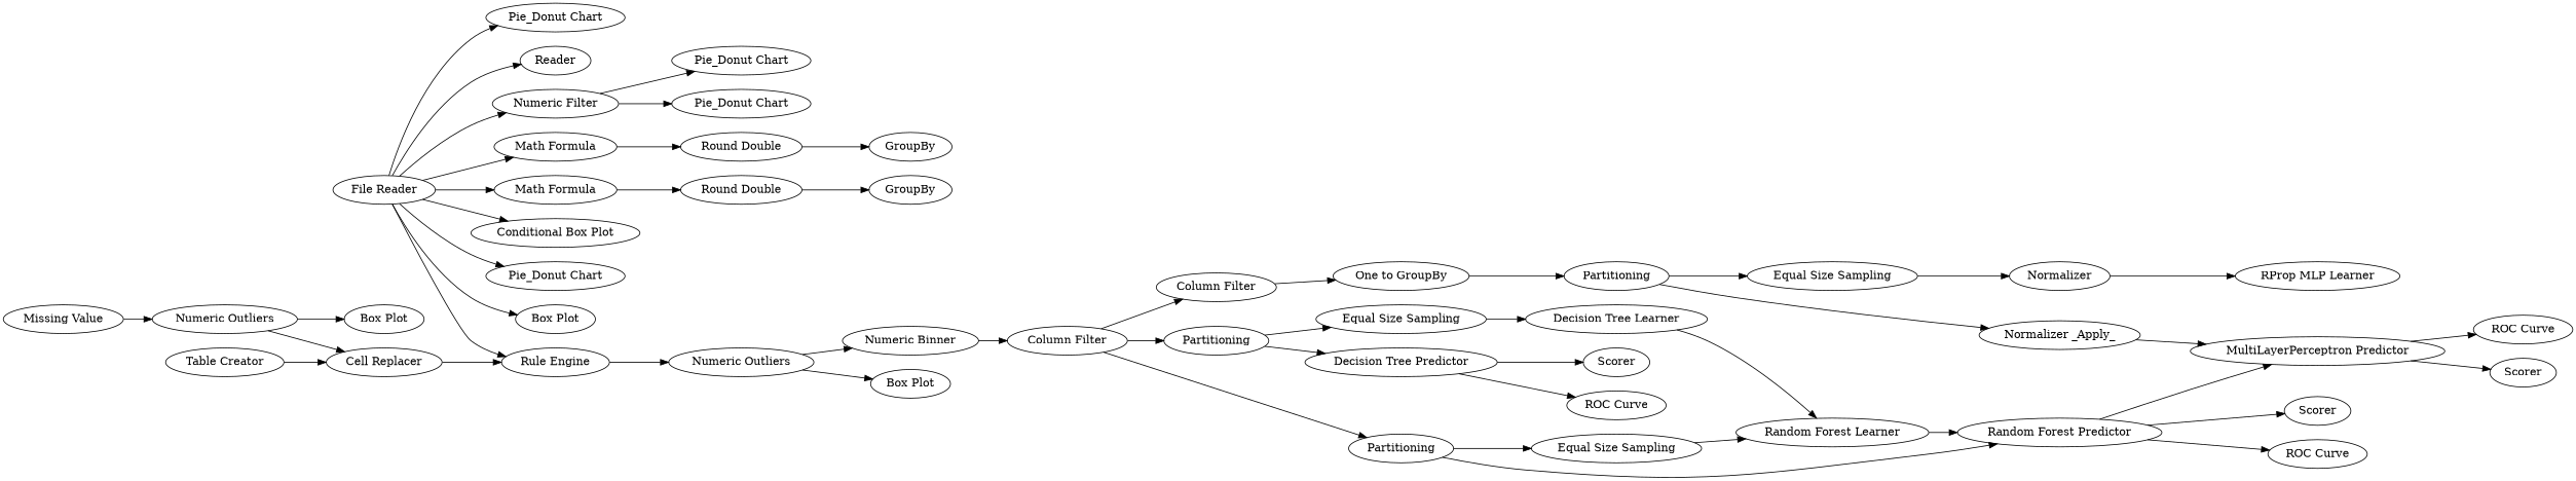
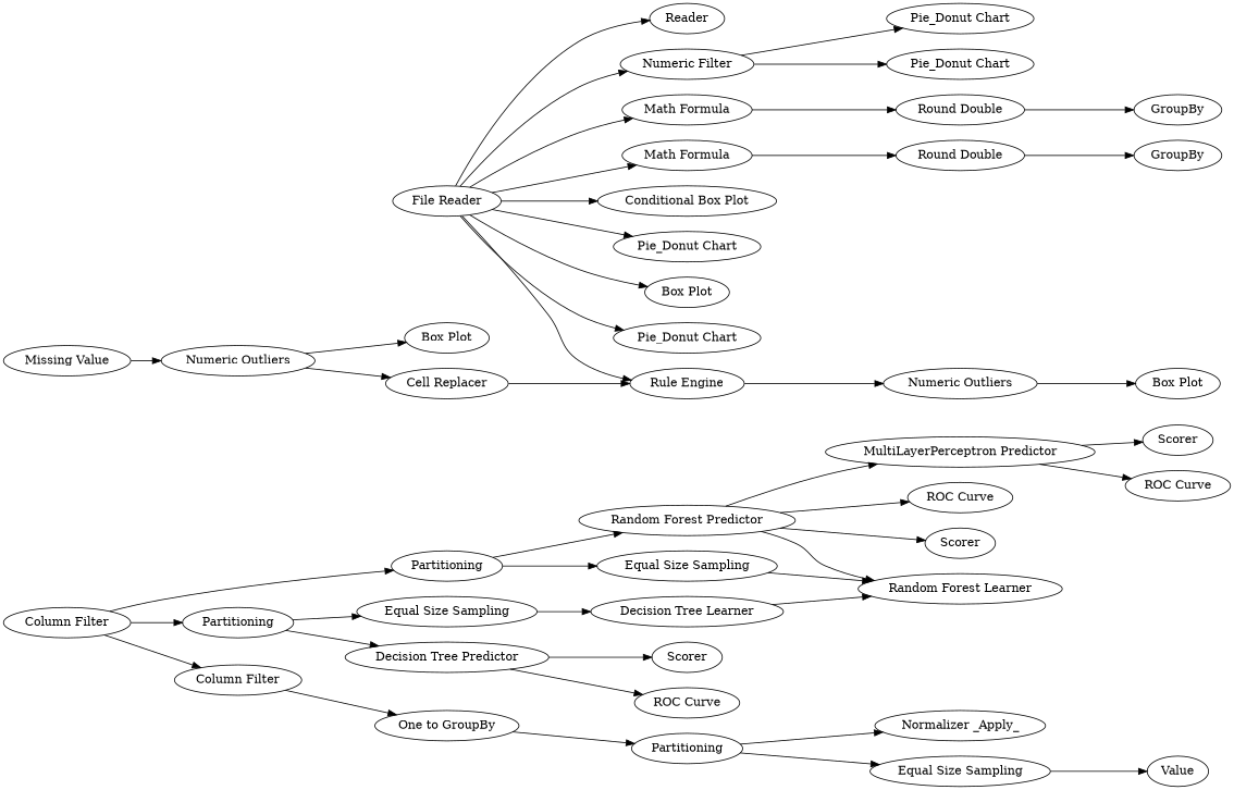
  digraph {
    fontname="DejaVu Serif"
    rankdir=LR
    node [fontname="DejaVu Serif"]
    edge [fontname="DejaVu Serif"]
    n1 [label="Decision Tree Predictor"]
    n2 [label=Scorer]
    n3 [label="ROC Curve"]
    n4 [label="File Reader"]
    n5 [label=Reader]
    n6 [label="Numeric Filter"]
    n7 [label="Math Formula"]
    n8 [label="Math Formula"]
    n9 [label="Conditional Box Plot"]
    n10 [label="Pie_Donut Chart"]
    n11 [label="Box Plot"]
    n12 [label="Pie_Donut Chart"]
    n13 [label="Rule Engine"]
    n14 [label="Pie_Donut Chart"]
    n15 [label="Pie_Donut Chart"]
    n16 [label="Round Double"]
    n17 [label="Round Double"]
    n18 [label="Missing Value"]
    n19 [label="Numeric Outliers"]
    n20 [label="Normalizer _Apply_"]
    n21 [label="MultiLayerPerceptron Predictor"]
    n22 [label="ROC Curve"]
    n23 [label=Scorer]
    n24 [label=Partitioning]
    n25 [label="Equal Size Sampling"]
-   n26 [label=Normalizer]
-   n27 [label="RProp MLP Learner"]
+   n26 [label=Value]
    n28 [label=Partitioning]
    n29 [label="Random Forest Predictor"]
    n30 [label="Equal Size Sampling"]
    n31 [label="ROC Curve"]
    n32 [label=Scorer]
    n33 [label="Random Forest Learner"]
    n34 [label="Decision Tree Learner"]
    n35 [label="Equal Size Sampling"]
    n36 [label=GroupBy]
    n37 [label="Column Filter"]
    n38 [label="One to GroupBy"]
    n39 [label="Numeric Outliers"]
-   n40 [label="Numeric Binner"]
    n41 [label="Box Plot"]
    n42 [label="Column Filter"]
    n43 [label=GroupBy]
    n44 [label="Box Plot"]
    n45 [label="Cell Replacer"]
    n46 [label=Partitioning]
-   n47 [label="Table Creator"]
    n1 -> n2
    n1 -> n3
    n4 -> n5
    n4 -> n6
    n4 -> n7
    n4 -> n8
    n4 -> n9
    n4 -> n10
    n4 -> n11
    n4 -> n12
    n4 -> n13
    n6 -> n14
    n6 -> n15
    n7 -> n16
    n8 -> n17
    n13 -> n39
    n16 -> n36
    n17 -> n43
    n18 -> n19
    n19 -> n44
    n19 -> n45
-   n20 -> n21
    n21 -> n22
    n21 -> n23
    n24 -> n20
    n24 -> n25
    n25 -> n26
-   n26 -> n27
    n28 -> n29
    n28 -> n30
    n29 -> n21
    n29 -> n31
    n29 -> n32
    n30 -> n33
-   n33 -> n29
+   n29 -> n33
    n34 -> n33
    n35 -> n34
    n37 -> n38
    n38 -> n24
-   n39 -> n40
    n39 -> n41
-   n40 -> n42
    n42 -> n28
    n42 -> n37
    n42 -> n46
    n45 -> n13
    n46 -> n1
    n46 -> n35
-   n47 -> n45
  }
